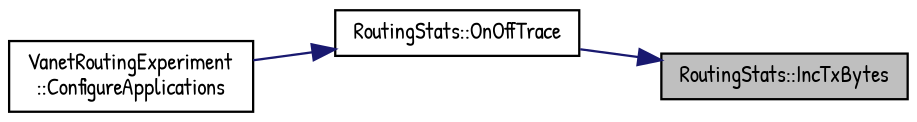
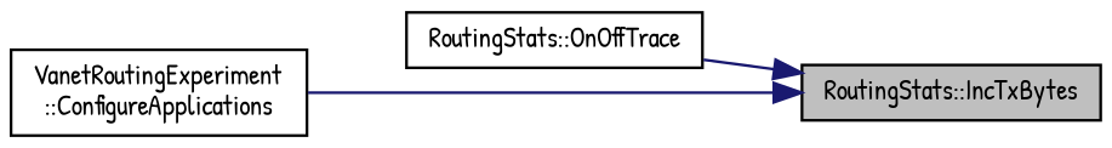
  digraph {
    fontname="Patrick Hand"
    rankdir=RL
    node [color=black fillcolor=white fontname="Patrick Hand" fontsize=10 shape=record style=filled]
    edge [color=midnightblue dir=back fontname="Patrick Hand" fontsize=10 labelfontname=Helvetica labelfontsize=10 style=solid]
    n1 [fillcolor=grey75 fontcolor=black height=0.2 label="RoutingStats::IncTxBytes" width=0.4]
    n2 [height=0.2 label="RoutingStats::OnOffTrace" width=0.4]
    n3 [height=0.2 label="VanetRoutingExperiment\l::ConfigureApplications" width=0.4]
    n1 -> n2
-   n2 -> n3
+   n1 -> n3
  }
